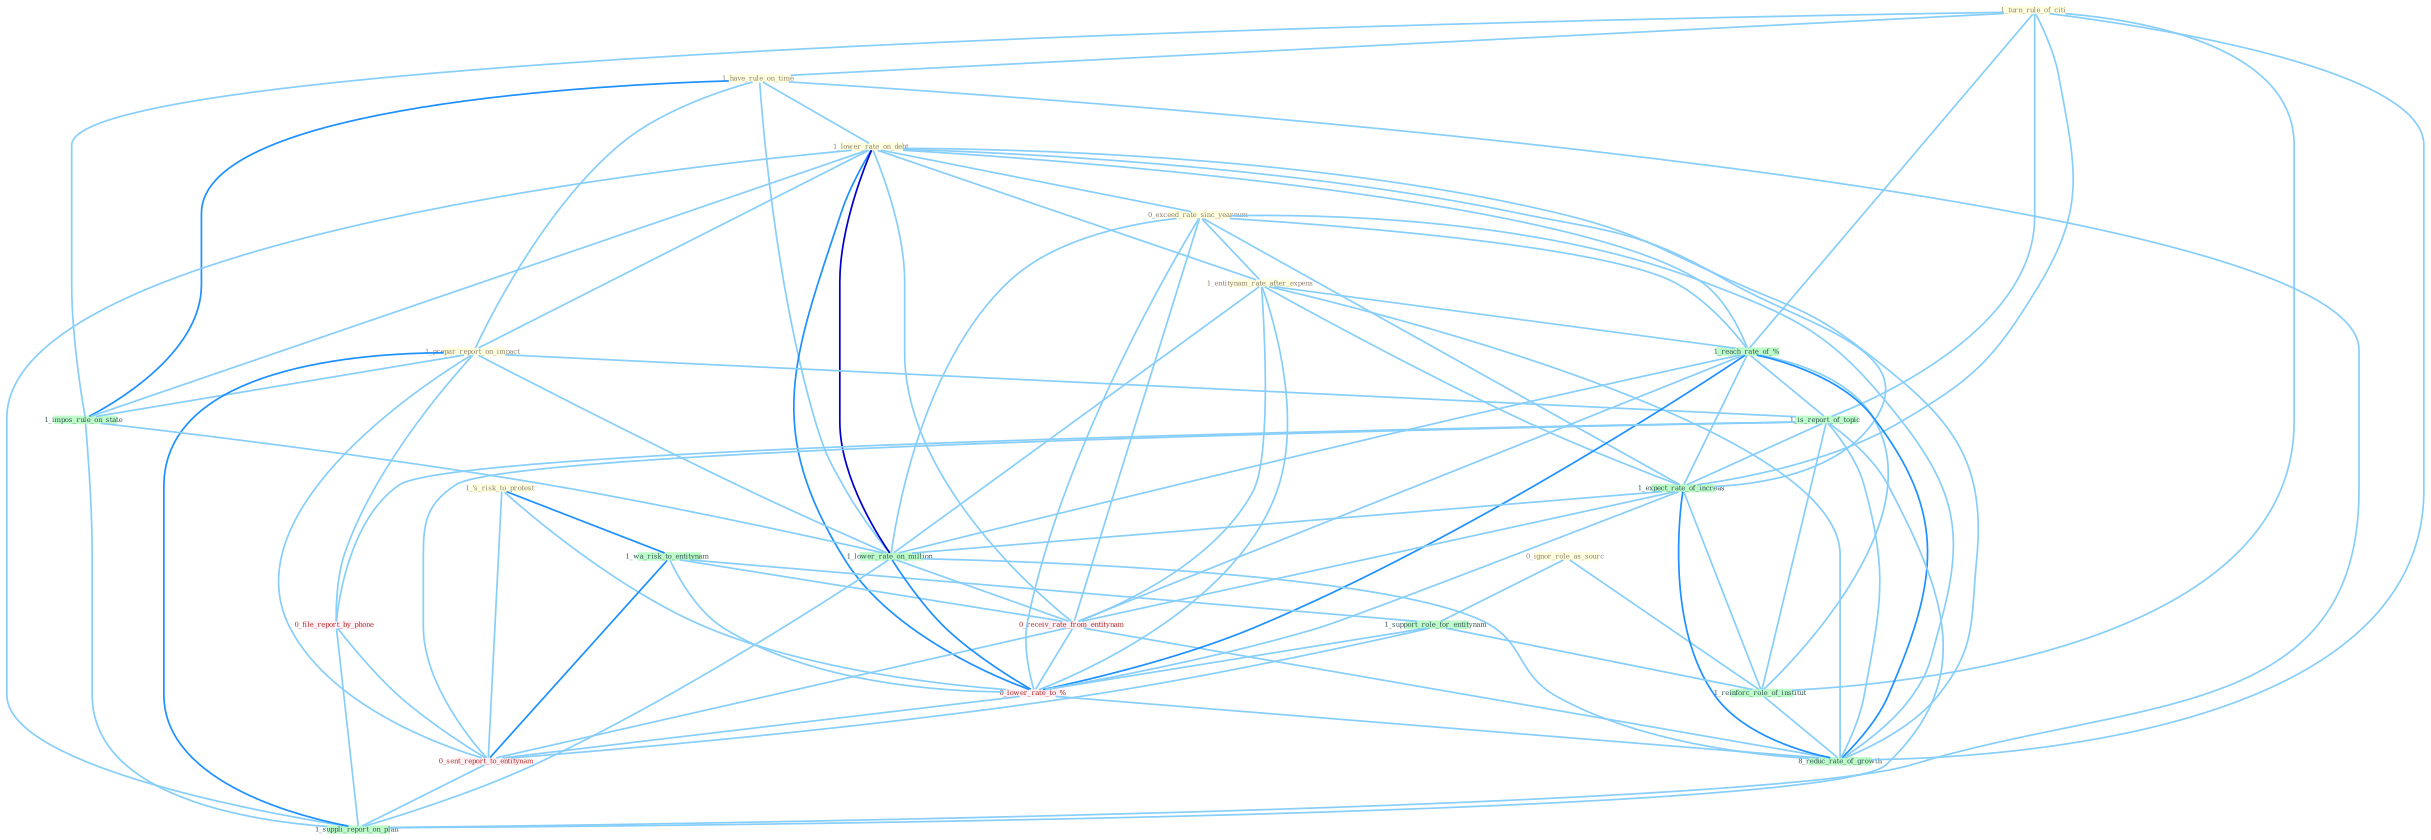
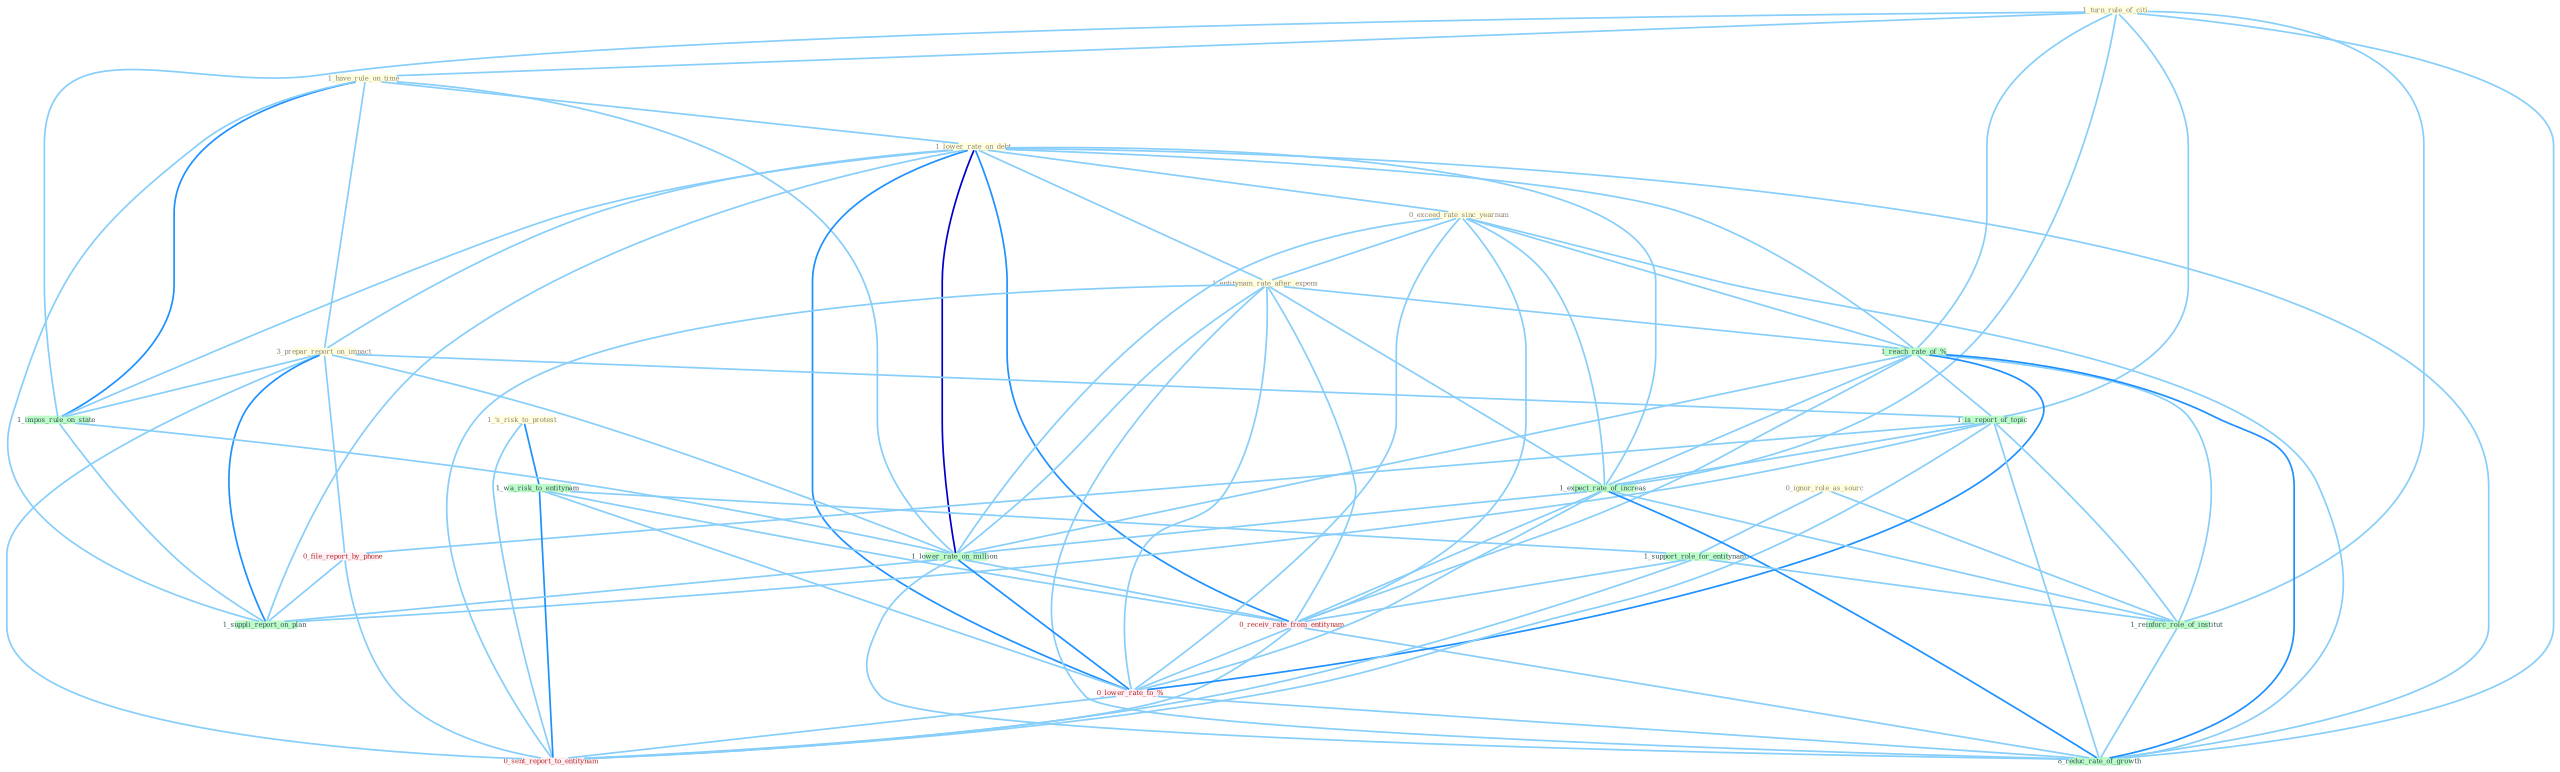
  graph {
    node [color="#BDFCC9" fixedsize=true fontcolor="#2f4f4f" fontsize=4 shape=polygon style=filled]
    edge [color="#87cefa" w=1]
    "1_turn_rule_of_citi " [color="#ffffe0" fontcolor="#8b7d6b" height=.06 width=.5]
    "1_'s_risk_to_protest " [color="#ffffe0" fontcolor="#8b7d6b" height=.06 width=.5]
    "1_have_rule_on_time " [color="#ffffe0" fontcolor="#8b7d6b" height=.06 width=.5]
    "1_lower_rate_on_debt " [color="#ffffe0" fontcolor="#8b7d6b" height=.06 width=.5]
    "0_exceed_rate_sinc_yearnum " [color="#ffffe0" fontcolor="#8b7d6b" height=.06 width=.5]
    "1_entitynam_rate_after_expens " [color="#ffffe0" fontcolor="#8b7d6b" height=.06 width=.5]
    "0_ignor_role_as_sourc " [color="#ffffe0" fontcolor="#8b7d6b" height=.06 width=.5]
-   "1_prepar_report_on_impact " [color="#ffffe0" fontcolor="#8b7d6b" height=.06 width=.5]
+   "1_prepar_report_on_impact " [color="#ffffe0" fontcolor="#8b7d6b" height=.06 width=.5 label="3_prepar_report_on_impact"]
    "0_receiv_rate_from_entitynam " [color="#fff0f5" fontcolor="#b22222" height=.06 width=.5]
    "0_file_report_by_phone " [color="#fff0f5" fontcolor="#b22222" height=.06 width=.5]
    "0_lower_rate_to_% " [color="#fff0f5" fontcolor="#b22222" height=.06 width=.5]
    "0_sent_report_to_entitynam " [color="#fff0f5" fontcolor="#b22222" height=.06 width=.5]
    "1_impos_rule_on_state " [height=.06 width=.5]
    "1_reach_rate_of_% " [height=.06 width=.5]
    "1_is_report_of_topic " [height=.06 width=.5]
    "1_expect_rate_of_increas " [height=.06 width=.5]
    "1_reinforc_role_of_institut " [height=.06 width=.5]
    n18 [height=.06 label="8_reduc_rate_of_growth" width=.5]
    "1_wa_risk_to_entitynam " [height=.06 width=.5]
    "1_lower_rate_on_million " [height=.06 width=.5]
    "1_suppli_report_on_plan " [height=.06 width=.5]
    "1_support_role_for_entitynam " [height=.06 width=.5]
    subgraph sub_1 {
      "1_turn_rule_of_citi "
      "1_'s_risk_to_protest "
      "1_have_rule_on_time "
      "1_lower_rate_on_debt "
      "0_exceed_rate_sinc_yearnum "
      "1_entitynam_rate_after_expens "
      "0_ignor_role_as_sourc "
      "1_prepar_report_on_impact "
    }
    subgraph sub_2 {
      "0_receiv_rate_from_entitynam "
      "0_file_report_by_phone "
      "0_lower_rate_to_% "
      "0_sent_report_to_entitynam "
    }
    "1_turn_rule_of_citi " -- "1_have_rule_on_time "
    "1_turn_rule_of_citi " -- "1_impos_rule_on_state "
    "1_turn_rule_of_citi " -- "1_reach_rate_of_% "
    "1_turn_rule_of_citi " -- "1_is_report_of_topic "
    "1_turn_rule_of_citi " -- "1_expect_rate_of_increas "
    "1_turn_rule_of_citi " -- "1_reinforc_role_of_institut "
    "1_turn_rule_of_citi " -- n18
-   "1_'s_risk_to_protest " -- "0_lower_rate_to_% "
    "1_'s_risk_to_protest " -- "0_sent_report_to_entitynam "
    "1_'s_risk_to_protest " -- "1_wa_risk_to_entitynam " [color="#1e90ff" w=2]
    "1_have_rule_on_time " -- "1_lower_rate_on_debt "
    "1_have_rule_on_time " -- "1_prepar_report_on_impact "
    "1_have_rule_on_time " -- "1_impos_rule_on_state " [color="#1e90ff" w=2]
    "1_have_rule_on_time " -- "1_lower_rate_on_million "
    "1_have_rule_on_time " -- "1_suppli_report_on_plan "
    "1_lower_rate_on_debt " -- "0_exceed_rate_sinc_yearnum "
    "1_lower_rate_on_debt " -- "1_entitynam_rate_after_expens "
    "1_lower_rate_on_debt " -- "1_prepar_report_on_impact "
-   "1_lower_rate_on_debt " -- "0_receiv_rate_from_entitynam "
+   "1_lower_rate_on_debt " -- "0_receiv_rate_from_entitynam " [color="#1e90ff"]
    "1_lower_rate_on_debt " -- "0_lower_rate_to_% " [color="#1e90ff" w=2]
    "1_lower_rate_on_debt " -- "1_impos_rule_on_state "
    "1_lower_rate_on_debt " -- "1_reach_rate_of_% "
    "1_lower_rate_on_debt " -- "1_expect_rate_of_increas "
    "1_lower_rate_on_debt " -- n18
    "1_lower_rate_on_debt " -- "1_lower_rate_on_million " [color="#0000cd" w=3]
    "1_lower_rate_on_debt " -- "1_suppli_report_on_plan "
    "0_exceed_rate_sinc_yearnum " -- "1_entitynam_rate_after_expens "
    "0_exceed_rate_sinc_yearnum " -- "0_receiv_rate_from_entitynam "
    "0_exceed_rate_sinc_yearnum " -- "0_lower_rate_to_% "
    "0_exceed_rate_sinc_yearnum " -- "1_reach_rate_of_% "
    "0_exceed_rate_sinc_yearnum " -- "1_expect_rate_of_increas "
    "0_exceed_rate_sinc_yearnum " -- n18
    "0_exceed_rate_sinc_yearnum " -- "1_lower_rate_on_million "
    "1_entitynam_rate_after_expens " -- "0_receiv_rate_from_entitynam "
    "1_entitynam_rate_after_expens " -- "0_lower_rate_to_% "
    "1_entitynam_rate_after_expens " -- "1_reach_rate_of_% "
    "1_entitynam_rate_after_expens " -- "1_expect_rate_of_increas "
    "1_entitynam_rate_after_expens " -- n18
    "1_entitynam_rate_after_expens " -- "1_lower_rate_on_million "
    "0_ignor_role_as_sourc " -- "1_reinforc_role_of_institut "
    "0_ignor_role_as_sourc " -- "1_support_role_for_entitynam "
    "1_prepar_report_on_impact " -- "0_file_report_by_phone "
    "1_prepar_report_on_impact " -- "0_sent_report_to_entitynam "
    "1_prepar_report_on_impact " -- "1_impos_rule_on_state "
    "1_prepar_report_on_impact " -- "1_is_report_of_topic "
    "1_prepar_report_on_impact " -- "1_lower_rate_on_million "
    "1_prepar_report_on_impact " -- "1_suppli_report_on_plan " [color="#1e90ff" w=2]
    "0_receiv_rate_from_entitynam " -- "0_lower_rate_to_% "
    "0_receiv_rate_from_entitynam " -- "0_sent_report_to_entitynam "
    "0_receiv_rate_from_entitynam " -- n18
    "0_file_report_by_phone " -- "0_sent_report_to_entitynam "
    "0_file_report_by_phone " -- "1_suppli_report_on_plan "
    "0_lower_rate_to_% " -- "0_sent_report_to_entitynam "
    "0_lower_rate_to_% " -- n18
-   "0_sent_report_to_entitynam " -- "1_suppli_report_on_plan "
+   "0_sent_report_to_entitynam " -- "1_entitynam_rate_after_expens "
    "1_impos_rule_on_state " -- "1_lower_rate_on_million "
    "1_impos_rule_on_state " -- "1_suppli_report_on_plan "
    "1_reach_rate_of_% " -- "0_receiv_rate_from_entitynam "
    "1_reach_rate_of_% " -- "0_lower_rate_to_% " [color="#1e90ff" w=2]
    "1_reach_rate_of_% " -- "1_is_report_of_topic "
    "1_reach_rate_of_% " -- "1_expect_rate_of_increas " [w=2]
    "1_reach_rate_of_% " -- "1_reinforc_role_of_institut "
    "1_reach_rate_of_% " -- n18 [color="#1e90ff" w=2]
    "1_reach_rate_of_% " -- "1_lower_rate_on_million "
    "1_is_report_of_topic " -- "0_file_report_by_phone "
    "1_is_report_of_topic " -- "0_sent_report_to_entitynam "
    "1_is_report_of_topic " -- "1_expect_rate_of_increas "
    "1_is_report_of_topic " -- "1_reinforc_role_of_institut "
    "1_is_report_of_topic " -- n18
    "1_is_report_of_topic " -- "1_suppli_report_on_plan "
    "1_expect_rate_of_increas " -- "0_receiv_rate_from_entitynam "
    "1_expect_rate_of_increas " -- "0_lower_rate_to_% "
    "1_expect_rate_of_increas " -- "1_reinforc_role_of_institut "
    "1_expect_rate_of_increas " -- n18 [color="#1e90ff" w=2]
    "1_expect_rate_of_increas " -- "1_lower_rate_on_million "
    "1_reinforc_role_of_institut " -- n18
    "1_wa_risk_to_entitynam " -- "0_receiv_rate_from_entitynam "
    "1_wa_risk_to_entitynam " -- "0_lower_rate_to_% "
    "1_wa_risk_to_entitynam " -- "0_sent_report_to_entitynam " [color="#1e90ff" w=2]
    "1_wa_risk_to_entitynam " -- "1_support_role_for_entitynam "
    "1_lower_rate_on_million " -- "0_receiv_rate_from_entitynam "
    "1_lower_rate_on_million " -- "0_lower_rate_to_% " [color="#1e90ff" w=2]
    "1_lower_rate_on_million " -- n18
    "1_lower_rate_on_million " -- "1_suppli_report_on_plan "
-   "1_support_role_for_entitynam " -- "0_lower_rate_to_% "
+   "1_support_role_for_entitynam " -- "0_receiv_rate_from_entitynam "
    "1_support_role_for_entitynam " -- "0_sent_report_to_entitynam "
    "1_support_role_for_entitynam " -- "1_reinforc_role_of_institut "
  }
